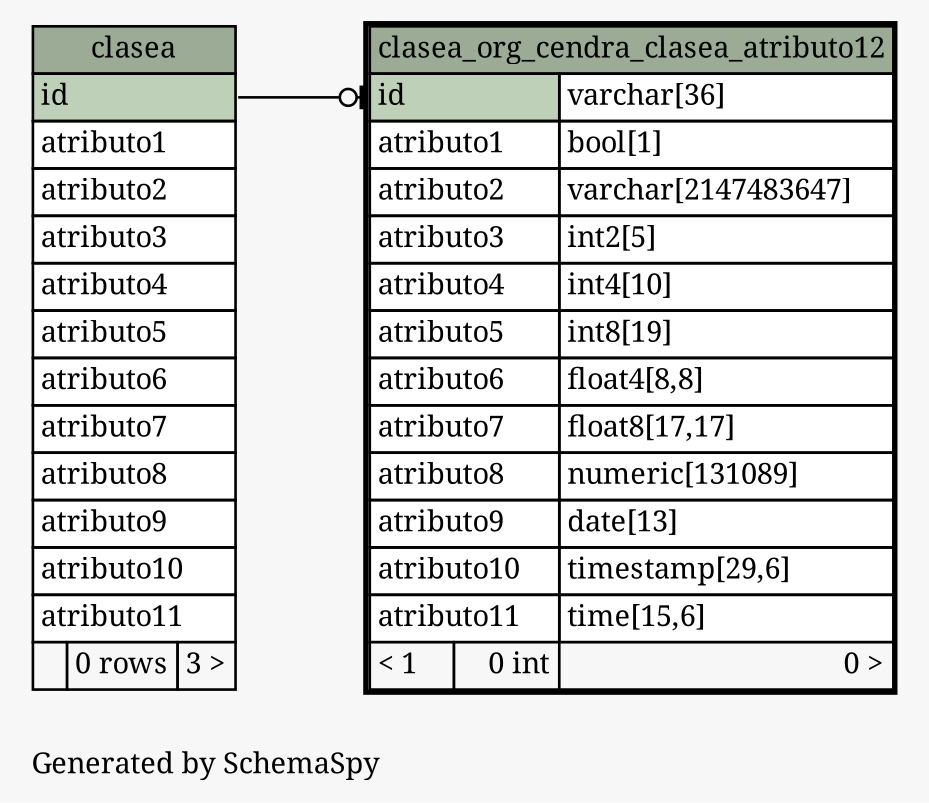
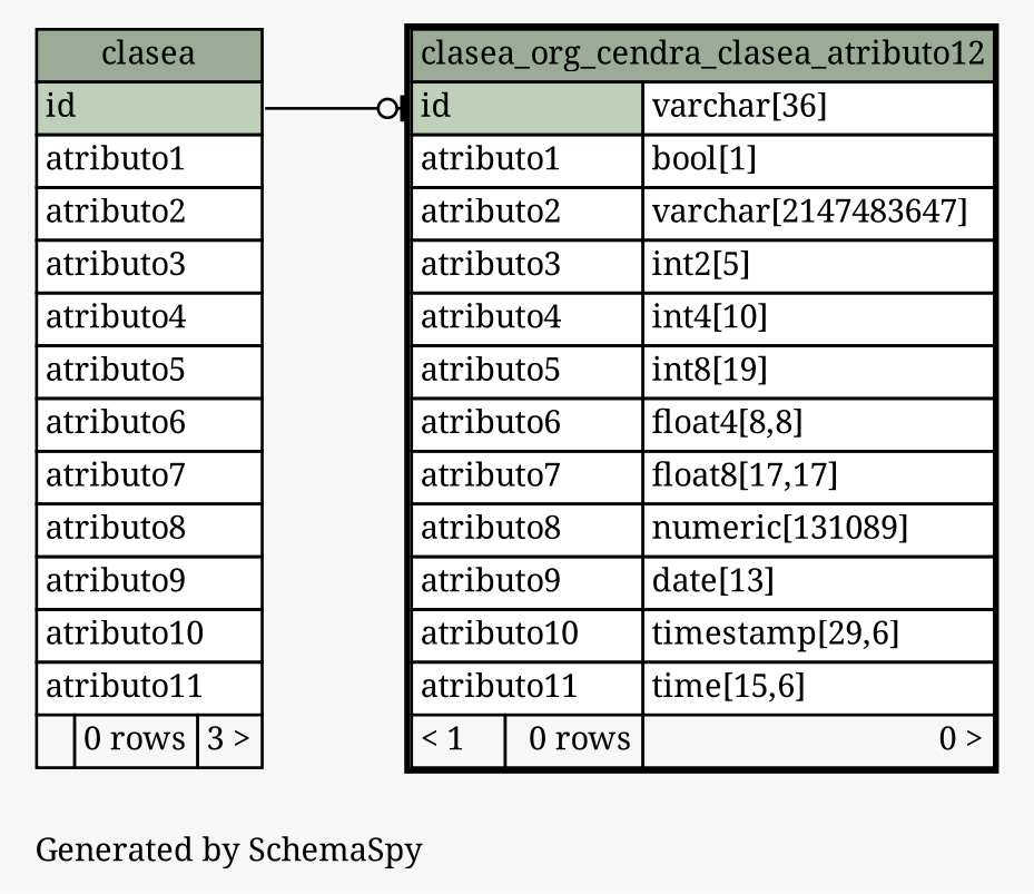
  digraph {
    bgcolor="#f7f7f7"
    fontname="Noto Serif"
    fontsize=11
    label="\nGenerated by SchemaSpy"
    labeljust=l
    nodesep=0.18
    rankdir=RL
    ranksep=0.46
    node [fontname="Noto Serif" fontsize=11 shape=plaintext]
-   n1 [label=<     <TABLE BORDER="2" CELLBORDER="1" CELLSPACING="0" BGCOLOR="#ffffff">       <TR><TD COLSPAN="3" BGCOLOR="#9bab96" ALIGN="CENTER">clasea_org_cendra_clasea_atributo12</TD></TR>       <TR><TD PORT="id" COLSPAN="2" BGCOLOR="#bed1b8" ALIGN="LEFT">id</TD><TD PORT="id.type" ALIGN="LEFT">varchar[36]</TD></TR>       <TR><TD PORT="atributo1" COLSPAN="2" ALIGN="LEFT">atributo1</TD><TD PORT="atributo1.type" ALIGN="LEFT">bool[1]</TD></TR>       <TR><TD PORT="atributo2" COLSPAN="2" ALIGN="LEFT">atributo2</TD><TD PORT="atributo2.type" ALIGN="LEFT">varchar[2147483647]</TD></TR>       <TR><TD PORT="atributo3" COLSPAN="2" ALIGN="LEFT">atributo3</TD><TD PORT="atributo3.type" ALIGN="LEFT">int2[5]</TD></TR>       <TR><TD PORT="atributo4" COLSPAN="2" ALIGN="LEFT">atributo4</TD><TD PORT="atributo4.type" ALIGN="LEFT">int4[10]</TD></TR>       <TR><TD PORT="atributo5" COLSPAN="2" ALIGN="LEFT">atributo5</TD><TD PORT="atributo5.type" ALIGN="LEFT">int8[19]</TD></TR>       <TR><TD PORT="atributo6" COLSPAN="2" ALIGN="LEFT">atributo6</TD><TD PORT="atributo6.type" ALIGN="LEFT">float4[8,8]</TD></TR>       <TR><TD PORT="atributo7" COLSPAN="2" ALIGN="LEFT">atributo7</TD><TD PORT="atributo7.type" ALIGN="LEFT">float8[17,17]</TD></TR>       <TR><TD PORT="atributo8" COLSPAN="2" ALIGN="LEFT">atributo8</TD><TD PORT="atributo8.type" ALIGN="LEFT">numeric[131089]</TD></TR>       <TR><TD PORT="atributo9" COLSPAN="2" ALIGN="LEFT">atributo9</TD><TD PORT="atributo9.type" ALIGN="LEFT">date[13]</TD></TR>       <TR><TD PORT="atributo10" COLSPAN="2" ALIGN="LEFT">atributo10</TD><TD PORT="atributo10.type" ALIGN="LEFT">timestamp[29,6]</TD></TR>       <TR><TD PORT="atributo11" COLSPAN="2" ALIGN="LEFT">atributo11</TD><TD PORT="atributo11.type" ALIGN="LEFT">time[15,6]</TD></TR>       <TR><TD ALIGN="LEFT" BGCOLOR="#f7f7f7">&lt; 1</TD><TD ALIGN="RIGHT" BGCOLOR="#f7f7f7">0 int</TD><TD ALIGN="RIGHT" BGCOLOR="#f7f7f7">0 &gt;</TD></TR>     </TABLE>>]
+   n1 [label=<     <TABLE BORDER="2" CELLBORDER="1" CELLSPACING="0" BGCOLOR="#ffffff">       <TR><TD COLSPAN="3" BGCOLOR="#9bab96" ALIGN="CENTER">clasea_org_cendra_clasea_atributo12</TD></TR>       <TR><TD PORT="id" COLSPAN="2" BGCOLOR="#bed1b8" ALIGN="LEFT">id</TD><TD PORT="id.type" ALIGN="LEFT">varchar[36]</TD></TR>       <TR><TD PORT="atributo1" COLSPAN="2" ALIGN="LEFT">atributo1</TD><TD PORT="atributo1.type" ALIGN="LEFT">bool[1]</TD></TR>       <TR><TD PORT="atributo2" COLSPAN="2" ALIGN="LEFT">atributo2</TD><TD PORT="atributo2.type" ALIGN="LEFT">varchar[2147483647]</TD></TR>       <TR><TD PORT="atributo3" COLSPAN="2" ALIGN="LEFT">atributo3</TD><TD PORT="atributo3.type" ALIGN="LEFT">int2[5]</TD></TR>       <TR><TD PORT="atributo4" COLSPAN="2" ALIGN="LEFT">atributo4</TD><TD PORT="atributo4.type" ALIGN="LEFT">int4[10]</TD></TR>       <TR><TD PORT="atributo5" COLSPAN="2" ALIGN="LEFT">atributo5</TD><TD PORT="atributo5.type" ALIGN="LEFT">int8[19]</TD></TR>       <TR><TD PORT="atributo6" COLSPAN="2" ALIGN="LEFT">atributo6</TD><TD PORT="atributo6.type" ALIGN="LEFT">float4[8,8]</TD></TR>       <TR><TD PORT="atributo7" COLSPAN="2" ALIGN="LEFT">atributo7</TD><TD PORT="atributo7.type" ALIGN="LEFT">float8[17,17]</TD></TR>       <TR><TD PORT="atributo8" COLSPAN="2" ALIGN="LEFT">atributo8</TD><TD PORT="atributo8.type" ALIGN="LEFT">numeric[131089]</TD></TR>       <TR><TD PORT="atributo9" COLSPAN="2" ALIGN="LEFT">atributo9</TD><TD PORT="atributo9.type" ALIGN="LEFT">date[13]</TD></TR>       <TR><TD PORT="atributo10" COLSPAN="2" ALIGN="LEFT">atributo10</TD><TD PORT="atributo10.type" ALIGN="LEFT">timestamp[29,6]</TD></TR>       <TR><TD PORT="atributo11" COLSPAN="2" ALIGN="LEFT">atributo11</TD><TD PORT="atributo11.type" ALIGN="LEFT">time[15,6]</TD></TR>       <TR><TD ALIGN="LEFT" BGCOLOR="#f7f7f7">&lt; 1</TD><TD ALIGN="RIGHT" BGCOLOR="#f7f7f7">0 rows</TD><TD ALIGN="RIGHT" BGCOLOR="#f7f7f7">0 &gt;</TD></TR>     </TABLE>>]
    n2 [label=<     <TABLE BORDER="0" CELLBORDER="1" CELLSPACING="0" BGCOLOR="#ffffff">       <TR><TD COLSPAN="3" BGCOLOR="#9bab96" ALIGN="CENTER">clasea</TD></TR>       <TR><TD PORT="id" COLSPAN="3" BGCOLOR="#bed1b8" ALIGN="LEFT">id</TD></TR>       <TR><TD PORT="atributo1" COLSPAN="3" ALIGN="LEFT">atributo1</TD></TR>       <TR><TD PORT="atributo2" COLSPAN="3" ALIGN="LEFT">atributo2</TD></TR>       <TR><TD PORT="atributo3" COLSPAN="3" ALIGN="LEFT">atributo3</TD></TR>       <TR><TD PORT="atributo4" COLSPAN="3" ALIGN="LEFT">atributo4</TD></TR>       <TR><TD PORT="atributo5" COLSPAN="3" ALIGN="LEFT">atributo5</TD></TR>       <TR><TD PORT="atributo6" COLSPAN="3" ALIGN="LEFT">atributo6</TD></TR>       <TR><TD PORT="atributo7" COLSPAN="3" ALIGN="LEFT">atributo7</TD></TR>       <TR><TD PORT="atributo8" COLSPAN="3" ALIGN="LEFT">atributo8</TD></TR>       <TR><TD PORT="atributo9" COLSPAN="3" ALIGN="LEFT">atributo9</TD></TR>       <TR><TD PORT="atributo10" COLSPAN="3" ALIGN="LEFT">atributo10</TD></TR>       <TR><TD PORT="atributo11" COLSPAN="3" ALIGN="LEFT">atributo11</TD></TR>       <TR><TD ALIGN="LEFT" BGCOLOR="#f7f7f7">  </TD><TD ALIGN="RIGHT" BGCOLOR="#f7f7f7">0 rows</TD><TD ALIGN="RIGHT" BGCOLOR="#f7f7f7">3 &gt;</TD></TR>     </TABLE>>]
    n1 -> n2 [arrowhead=none arrowsize=0.8 arrowtail=teeodot dir=back headport="id:e" tailport="id:w" fontname="Noto Serif"]
  }
